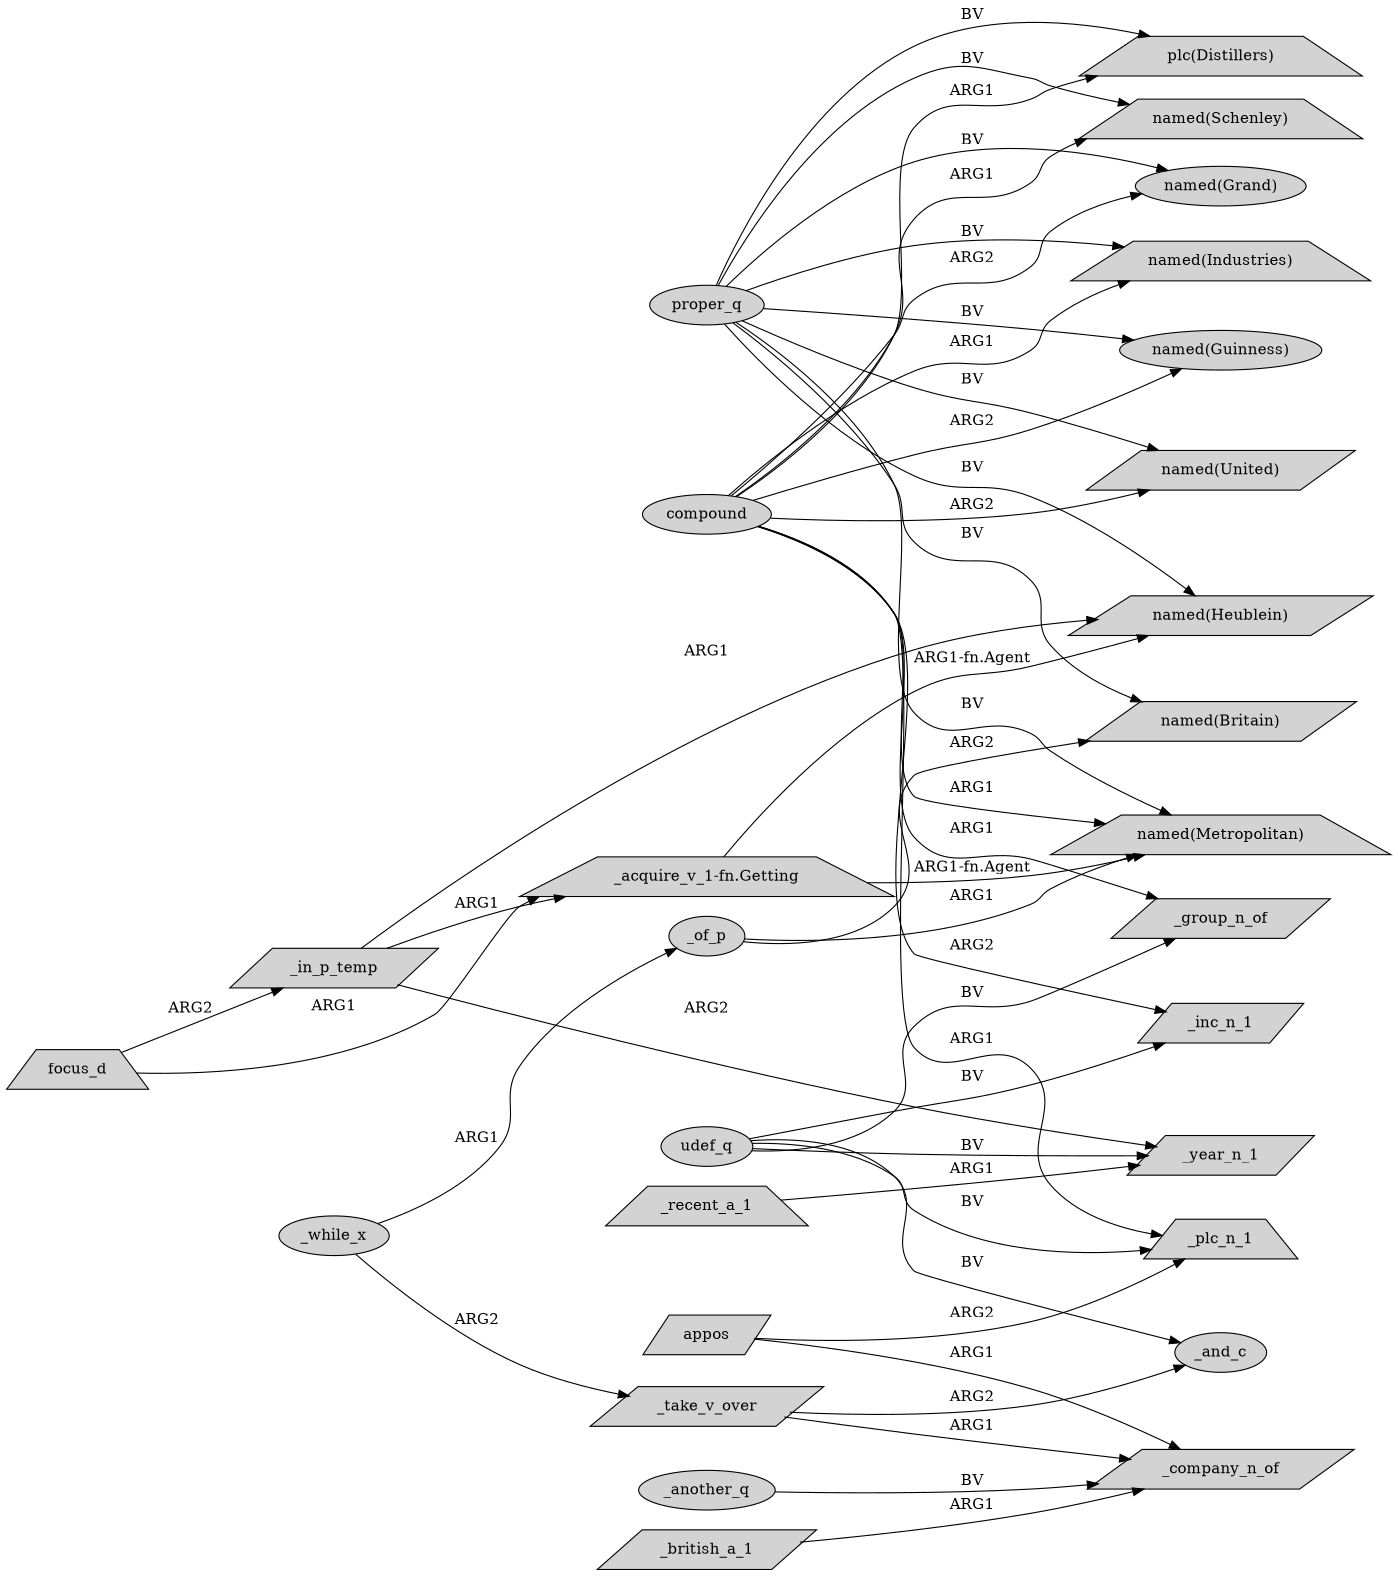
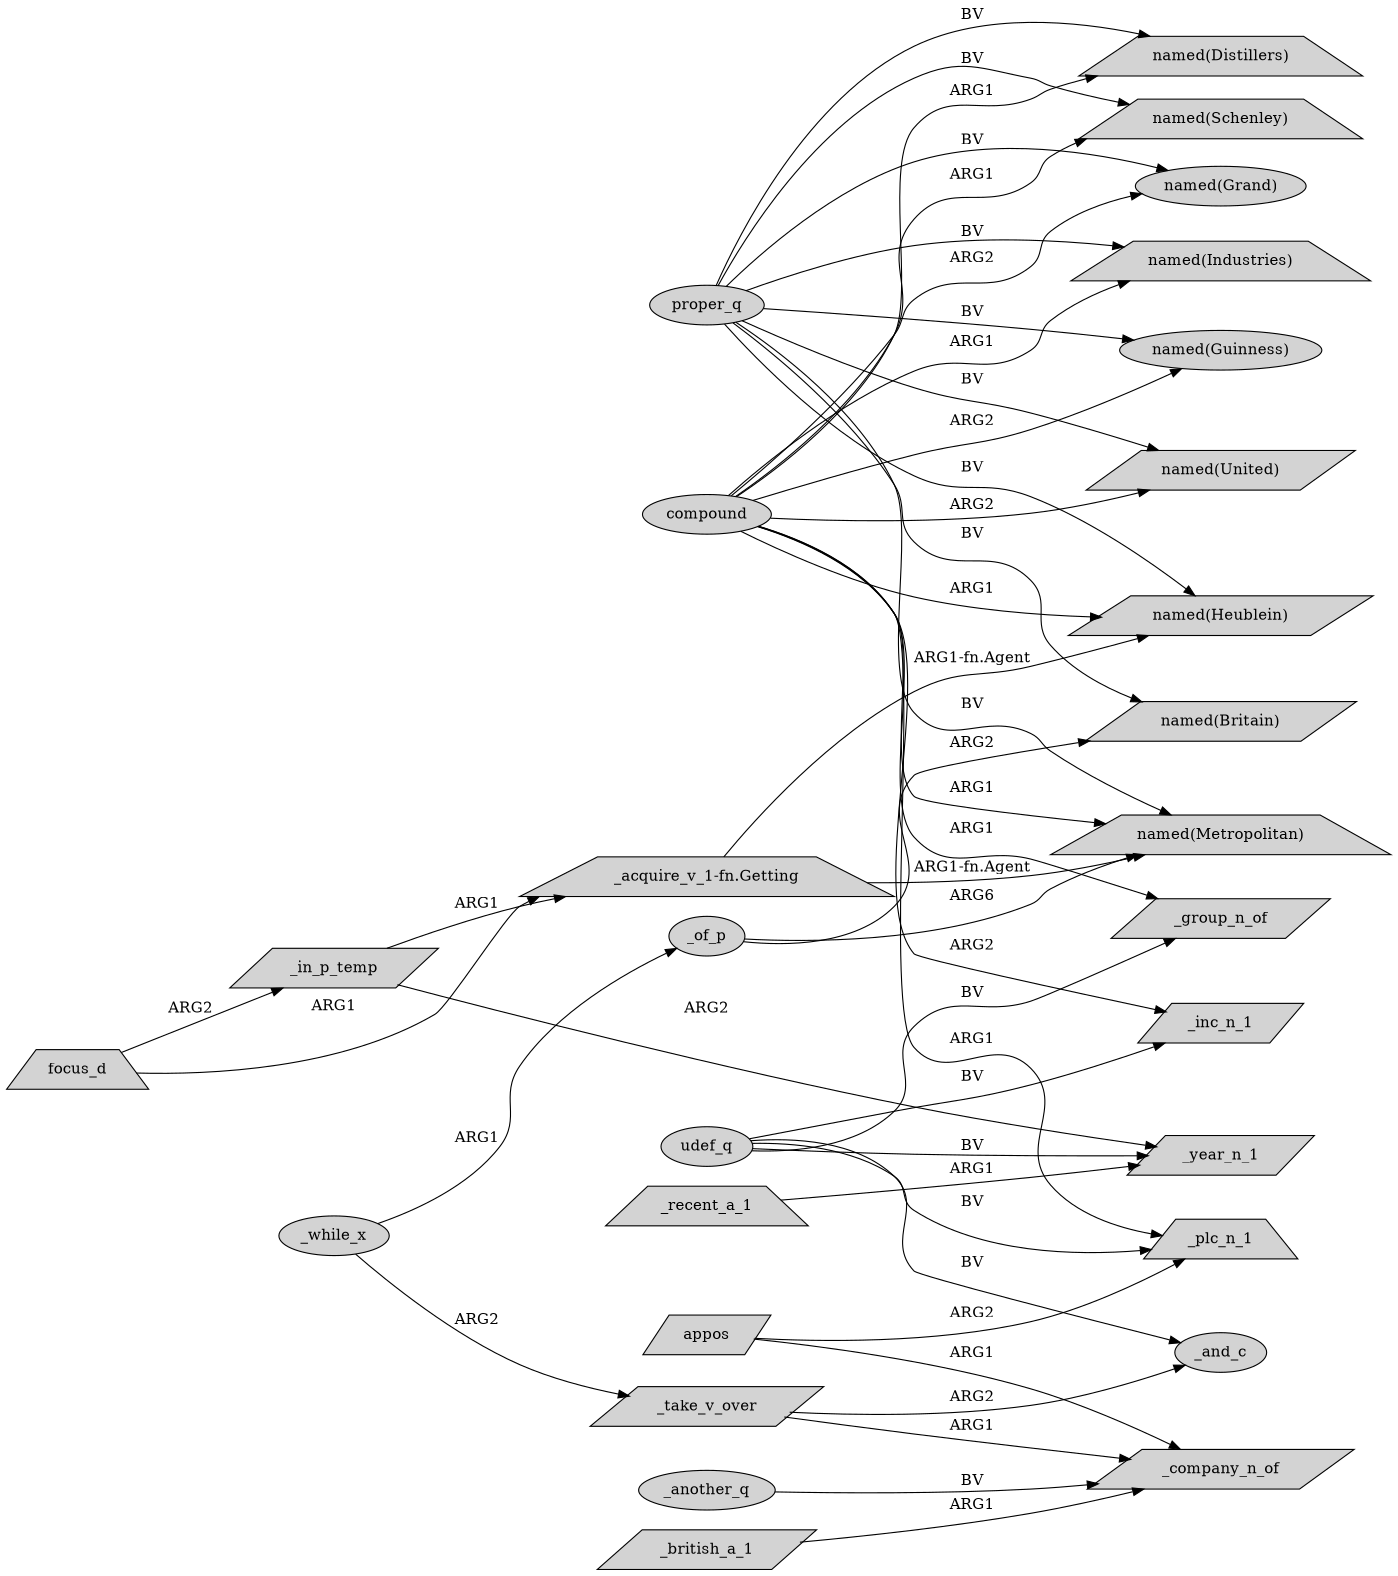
  digraph {
    rankdir=LR
    node [shape=parallelogram style=filled]
    proper_q [shape=ellipse]
    "named(Metropolitan)" [shape=trapezium]
    "named(Industries)" [shape=trapezium]
-   "named(Distillers)" [shape=trapezium label="plc(Distillers)"]
+   "named(Distillers)" [shape=trapezium]
    "named(Schenley)" [shape=trapezium]
    "named(Grand)" [shape=ellipse]
    "named(Guinness)" [shape=ellipse]
    "named(Britain)"
    "named(United)"
    "named(Heublein)"
    compound [shape=ellipse]
    _inc_n_1
    _plc_n_1 [shape=trapezium]
    _group_n_of
    focus_d [shape=trapezium]
    _in_p_temp
    "_acquire_v_1-fn.Getting" [shape=trapezium]
    _year_n_1
    udef_q [shape=ellipse]
    _and_c [shape=ellipse]
    _of_p [shape=ellipse]
    _while_x [shape=ellipse]
    _take_v_over
    _company_n_of
    _recent_a_1 [shape=trapezium]
    _another_q [shape=ellipse]
    appos
    _british_a_1
    proper_q -> "named(Metropolitan)" [label=BV]
    proper_q -> "named(Industries)" [label=BV]
    proper_q -> "named(Distillers)" [label=BV]
    proper_q -> "named(Schenley)" [label=BV]
    proper_q -> "named(Grand)" [label=BV]
    proper_q -> "named(Guinness)" [label=BV]
    proper_q -> "named(Britain)" [label=BV]
    proper_q -> "named(United)" [label=BV]
    proper_q -> "named(Heublein)" [label=BV]
    compound -> "named(Metropolitan)" [label=ARG1]
    compound -> "named(Industries)" [label=ARG1]
    compound -> "named(Distillers)" [label=ARG1]
    compound -> "named(Schenley)" [label=ARG1]
    compound -> "named(Grand)" [label=ARG2]
    compound -> "named(Guinness)" [label=ARG2]
    compound -> "named(United)" [label=ARG2]
-   _in_p_temp -> "named(Heublein)" [label=ARG1]
+   compound -> "named(Heublein)" [label=ARG1]
    compound -> _inc_n_1 [label=ARG2]
    compound -> _plc_n_1 [label=ARG1]
    compound -> _group_n_of [label=ARG1]
    focus_d -> _in_p_temp [label=ARG2]
    focus_d -> "_acquire_v_1-fn.Getting" [label=ARG1]
    _in_p_temp -> "_acquire_v_1-fn.Getting" [label=ARG1]
    _in_p_temp -> _year_n_1 [label=ARG2]
    "_acquire_v_1-fn.Getting" -> "named(Metropolitan)" [label="ARG1-fn.Agent"]
    "_acquire_v_1-fn.Getting" -> "named(Heublein)" [label="ARG1-fn.Agent"]
    udef_q -> _inc_n_1 [label=BV]
    udef_q -> _plc_n_1 [label=BV]
    udef_q -> _group_n_of [label=BV]
    udef_q -> _year_n_1 [label=BV]
    udef_q -> _and_c [label=BV]
-   _of_p -> "named(Metropolitan)" [label=ARG1]
+   _of_p -> "named(Metropolitan)" [label=ARG6]
    _of_p -> "named(Britain)" [label=ARG2]
    _while_x -> _of_p [label=ARG1]
    _while_x -> _take_v_over [label=ARG2]
    _take_v_over -> _and_c [label=ARG2]
    _take_v_over -> _company_n_of [label=ARG1]
    _recent_a_1 -> _year_n_1 [label=ARG1]
    _another_q -> _company_n_of [label=BV]
    appos -> _plc_n_1 [label=ARG2]
    appos -> _company_n_of [label=ARG1]
    _british_a_1 -> _company_n_of [label=ARG1]
  }
